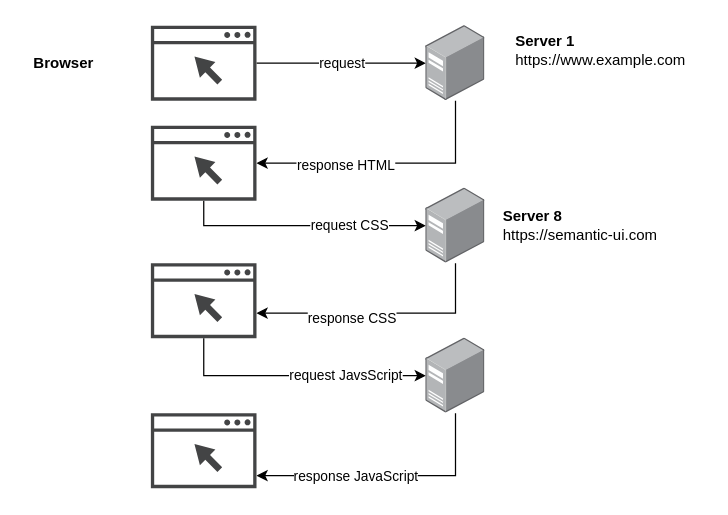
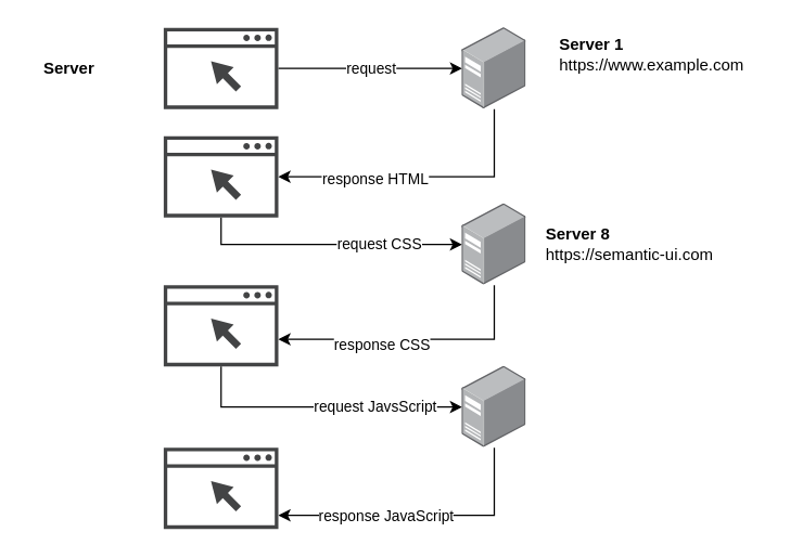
  <mxCell id="0" />
  <mxCell id="1" parent="0" />
  <mxCell id="2" value="" style="shape=image;html=1;verticalAlign=top;verticalLabelPosition=bottom;labelBackgroundColor=#ffffff;imageAspect=0;aspect=fixed;image=https://cdn1.iconfinder.com/data/icons/logotypes/32/chrome-128.png;fontColor=#000000;align=left;" vertex="1" parent="1"><mxGeometry x="90" y="40" width="20" height="20" as="geometry" /></mxCell>
  <mxCell id="3" value="request" style="edgeStyle=orthogonalEdgeStyle;rounded=0;orthogonalLoop=1;jettySize=auto;html=1;fontColor=#000000;" edge="1" parent="1" source="4" target="7"><mxGeometry relative="1" as="geometry" /></mxCell>
  <mxCell id="4" value="" style="pointerEvents=1;shadow=0;dashed=0;html=1;strokeColor=none;fillColor=#434445;aspect=fixed;labelPosition=center;verticalLabelPosition=bottom;verticalAlign=top;align=center;outlineConnect=0;shape=mxgraph.vvd.web_browser;labelBackgroundColor=#ffffff;fontColor=#000000;" vertex="1" parent="1"><mxGeometry x="120" y="20" width="84.51" height="60" as="geometry" /></mxCell>
  <mxCell id="5" style="edgeStyle=orthogonalEdgeStyle;rounded=0;orthogonalLoop=1;jettySize=auto;html=1;fontColor=#000000;" edge="1" parent="1" source="7" target="10"><mxGeometry relative="1" as="geometry"><mxPoint x="240" y="150" as="targetPoint" /><Array as="points"><mxPoint x="364" y="130" /></Array></mxGeometry></mxCell>
  <mxCell id="6" value="response HTML" style="edgeLabel;html=1;align=center;verticalAlign=middle;resizable=0;points=[];fontColor=#000000;" vertex="1" connectable="0" parent="5"><mxGeometry x="0.315" y="1" relative="1" as="geometry"><mxPoint as="offset" /></mxGeometry></mxCell>
  <mxCell id="7" value="" style="points=[];aspect=fixed;html=1;align=center;shadow=0;dashed=0;image;image=img/lib/allied_telesis/computer_and_terminals/Server_Desktop.svg;labelBackgroundColor=#ffffff;fontColor=#000000;" vertex="1" parent="1"><mxGeometry x="340" y="20" width="47.33" height="60" as="geometry" /></mxCell>
  <mxCell id="8" value="" style="shape=image;html=1;verticalAlign=top;verticalLabelPosition=bottom;labelBackgroundColor=#ffffff;imageAspect=0;aspect=fixed;image=https://cdn1.iconfinder.com/data/icons/logotypes/32/chrome-128.png;fontColor=#000000;align=left;" vertex="1" parent="1"><mxGeometry x="90" y="120" width="20" height="20" as="geometry" /></mxCell>
  <mxCell id="9" value="request CSS" style="edgeStyle=orthogonalEdgeStyle;rounded=0;orthogonalLoop=1;jettySize=auto;html=1;fontColor=#000000;" edge="1" parent="1" source="10" target="14"><mxGeometry x="0.385" relative="1" as="geometry"><Array as="points"><mxPoint x="162" y="180" /></Array><mxPoint as="offset" /></mxGeometry></mxCell>
  <mxCell id="10" value="" style="pointerEvents=1;shadow=0;dashed=0;html=1;strokeColor=none;fillColor=#434445;aspect=fixed;labelPosition=center;verticalLabelPosition=bottom;verticalAlign=top;align=center;outlineConnect=0;shape=mxgraph.vvd.web_browser;labelBackgroundColor=#ffffff;fontColor=#000000;" vertex="1" parent="1"><mxGeometry x="120" y="100" width="84.51" height="60" as="geometry" /></mxCell>
  <mxCell id="11" value="" style="shape=image;html=1;verticalAlign=top;verticalLabelPosition=bottom;labelBackgroundColor=#ffffff;imageAspect=0;aspect=fixed;image=https://cdn4.iconfinder.com/data/icons/file-extension-names-vol-5-1/512/38-128.png;fontColor=#000000;align=left;" vertex="1" parent="1"><mxGeometry x="260" y="80" width="40" height="40" as="geometry" /></mxCell>
  <mxCell id="12" style="edgeStyle=orthogonalEdgeStyle;rounded=0;orthogonalLoop=1;jettySize=auto;html=1;fontColor=#000000;" edge="1" parent="1" source="14" target="16"><mxGeometry relative="1" as="geometry"><Array as="points"><mxPoint x="364" y="250" /></Array></mxGeometry></mxCell>
  <mxCell id="13" value="response CSS" style="edgeLabel;html=1;align=center;verticalAlign=middle;resizable=0;points=[];fontColor=#000000;" vertex="1" connectable="0" parent="12"><mxGeometry x="0.339" y="3" relative="1" as="geometry"><mxPoint x="10" as="offset" /></mxGeometry></mxCell>
  <mxCell id="14" value="" style="points=[];aspect=fixed;html=1;align=center;shadow=0;dashed=0;image;image=img/lib/allied_telesis/computer_and_terminals/Server_Desktop.svg;labelBackgroundColor=#ffffff;fontColor=#000000;" vertex="1" parent="1"><mxGeometry x="340" y="150" width="47.33" height="60" as="geometry" /></mxCell>
  <mxCell id="15" value="" style="shape=image;html=1;verticalAlign=top;verticalLabelPosition=bottom;labelBackgroundColor=#ffffff;imageAspect=0;aspect=fixed;image=https://cdn1.iconfinder.com/data/icons/logotypes/32/chrome-128.png;fontColor=#000000;align=left;" vertex="1" parent="1"><mxGeometry x="90" y="230" width="20" height="20" as="geometry" /></mxCell>
  <mxCell id="16" value="" style="pointerEvents=1;shadow=0;dashed=0;html=1;strokeColor=none;fillColor=#434445;aspect=fixed;labelPosition=center;verticalLabelPosition=bottom;verticalAlign=top;align=center;outlineConnect=0;shape=mxgraph.vvd.web_browser;labelBackgroundColor=#ffffff;fontColor=#000000;" vertex="1" parent="1"><mxGeometry x="120" y="210" width="84.51" height="60" as="geometry" /></mxCell>
  <mxCell id="17" value="" style="shape=image;html=1;verticalAlign=top;verticalLabelPosition=bottom;labelBackgroundColor=#ffffff;imageAspect=0;aspect=fixed;image=https://cdn1.iconfinder.com/data/icons/hawcons/32/700035-icon-77-document-file-css-128.png;fontColor=#000000;align=right;" vertex="1" parent="1"><mxGeometry x="260" y="205" width="40" height="40" as="geometry" /></mxCell>
  <mxCell id="18" value="" style="shape=image;html=1;verticalAlign=top;verticalLabelPosition=bottom;labelBackgroundColor=#ffffff;imageAspect=0;aspect=fixed;image=https://cdn4.iconfinder.com/data/icons/file-extension-names-vol-8/512/27-128.png;fontColor=#000000;align=right;" vertex="1" parent="1"><mxGeometry x="260" y="330" width="40" height="40" as="geometry" /></mxCell>
  <mxCell id="19" value="request JavsScript" style="edgeStyle=orthogonalEdgeStyle;rounded=0;orthogonalLoop=1;jettySize=auto;html=1;fontColor=#000000;" edge="1" parent="1" target="22" source="16"><mxGeometry x="0.385" relative="1" as="geometry"><mxPoint x="140" y="370" as="sourcePoint" /><Array as="points"><mxPoint x="162" y="300" /></Array><mxPoint as="offset" /></mxGeometry></mxCell>
  <mxCell id="20" style="edgeStyle=orthogonalEdgeStyle;rounded=0;orthogonalLoop=1;jettySize=auto;html=1;fontColor=#000000;" edge="1" parent="1" source="22" target="24"><mxGeometry relative="1" as="geometry"><Array as="points"><mxPoint x="364" y="380" /></Array></mxGeometry></mxCell>
  <mxCell id="21" value="response JavaScript" style="edgeLabel;html=1;align=center;verticalAlign=middle;resizable=0;points=[];fontColor=#000000;" vertex="1" connectable="0" parent="20"><mxGeometry x="0.339" y="3" relative="1" as="geometry"><mxPoint x="10" y="-3" as="offset" /></mxGeometry></mxCell>
  <mxCell id="22" value="" style="points=[];aspect=fixed;html=1;align=center;shadow=0;dashed=0;image;image=img/lib/allied_telesis/computer_and_terminals/Server_Desktop.svg;labelBackgroundColor=#ffffff;fontColor=#000000;" vertex="1" parent="1"><mxGeometry x="340" y="270" width="47.33" height="60" as="geometry" /></mxCell>
  <mxCell id="23" value="" style="shape=image;html=1;verticalAlign=top;verticalLabelPosition=bottom;labelBackgroundColor=#ffffff;imageAspect=0;aspect=fixed;image=https://cdn1.iconfinder.com/data/icons/logotypes/32/chrome-128.png;fontColor=#000000;align=left;" vertex="1" parent="1"><mxGeometry x="90" y="350" width="20" height="20" as="geometry" /></mxCell>
  <mxCell id="24" value="" style="pointerEvents=1;shadow=0;dashed=0;html=1;strokeColor=none;fillColor=#434445;aspect=fixed;labelPosition=center;verticalLabelPosition=bottom;verticalAlign=top;align=center;outlineConnect=0;shape=mxgraph.vvd.web_browser;labelBackgroundColor=#ffffff;fontColor=#000000;" vertex="1" parent="1"><mxGeometry x="120" y="330" width="84.51" height="60" as="geometry" /></mxCell>
  <mxCell id="25" value="&lt;font style=&quot;font-size: 12px&quot;&gt;&lt;b&gt;Server 1&lt;/b&gt;&lt;br&gt;https://www.example.com&lt;/font&gt;" style="text;html=1;align=left;verticalAlign=middle;resizable=0;points=[];autosize=1;strokeColor=none;fontSize=12;fontColor=#000000;" vertex="1" parent="1"><mxGeometry x="410" y="25" width="150" height="30" as="geometry" /></mxCell>
  <mxCell id="26" value="&lt;font style=&quot;font-size: 12px&quot;&gt;&lt;b&gt;Server 8&lt;/b&gt;&lt;br&gt;https://semantic-ui.com&lt;/font&gt;" style="text;html=1;align=left;verticalAlign=middle;resizable=0;points=[];autosize=1;strokeColor=none;fontSize=12;fontColor=#000000;" vertex="1" parent="1"><mxGeometry x="400" y="165" width="140" height="30" as="geometry" /></mxCell>
- <mxCell id="27" value="Browser" style="text;html=1;align=center;verticalAlign=middle;resizable=0;points=[];autosize=1;strokeColor=none;fontSize=12;fontColor=#000000;fontStyle=1" vertex="1" parent="1"><mxGeometry x="20" y="40" width="60" height="20" as="geometry" /></mxCell>
+ <mxCell id="27" value="Server" style="text;html=1;align=center;verticalAlign=middle;resizable=0;points=[];autosize=1;strokeColor=none;fontSize=12;fontColor=#000000;fontStyle=1" vertex="1" parent="1"><mxGeometry x="20" y="40" width="60" height="20" as="geometry" /></mxCell>
